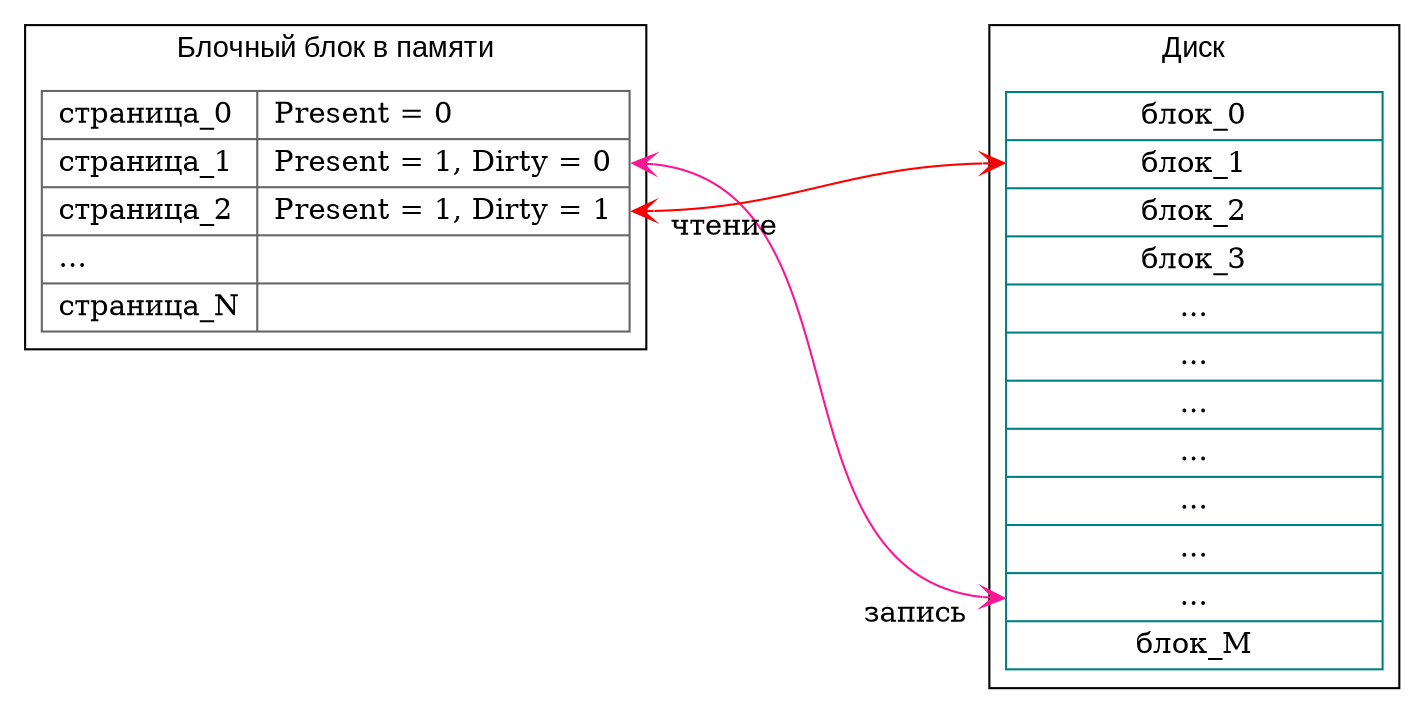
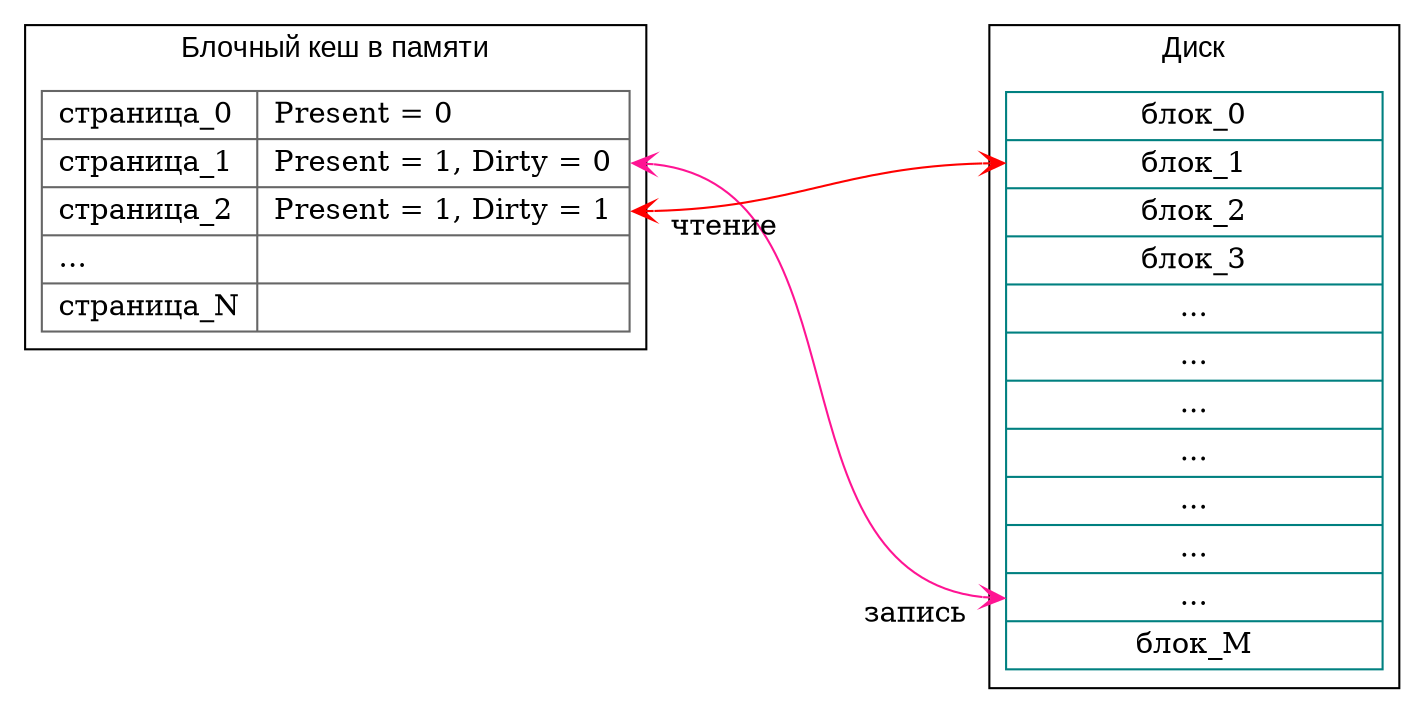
  digraph {
    fontname="Helvetica,Arial,sans-serif"
    rankdir=LR
    ranksep=2.5
    node [shape=record]
    edge [arrowhead=vee arrowtail=vee constraint=false dir=both]
    n1 [label="{{страница_0\l | страница_1\l | страница_2\l | ...\l | страница_N\l} | {<m0> Present = 0\l | <m1> Present = 1, Dirty = 0\l | <m2> Present = 1, Dirty = 1\l | | }}" width=2.5 color=gray40]
    n2 [label="<d0> блок_0 | <d1> блок_1 | <d2> блок_2 | <d3> блок_3 | ... | ... | ... | ... | ... | ... | <d4>... | блок_M" width=2.5 color=teal]
    subgraph cluster_1 {
-     label="Блочный блок в памяти"
+     label="Блочный кеш в памяти"
      labelloc=t
      n1
    }
    subgraph cluster_2 {
      label="Диск"
      labelloc=t
      n2
    }
    n1 -> n2 [headlabel="    запись    " headport=d4 tailport=m1 color=deeppink]
    n1 -> n2 [headport=d1 taillabel="    чтение    " tailport=m2 color=red]
    n1 -> n2 [headport=d0 style=invis tailport=m0 constraint=""]
  }
